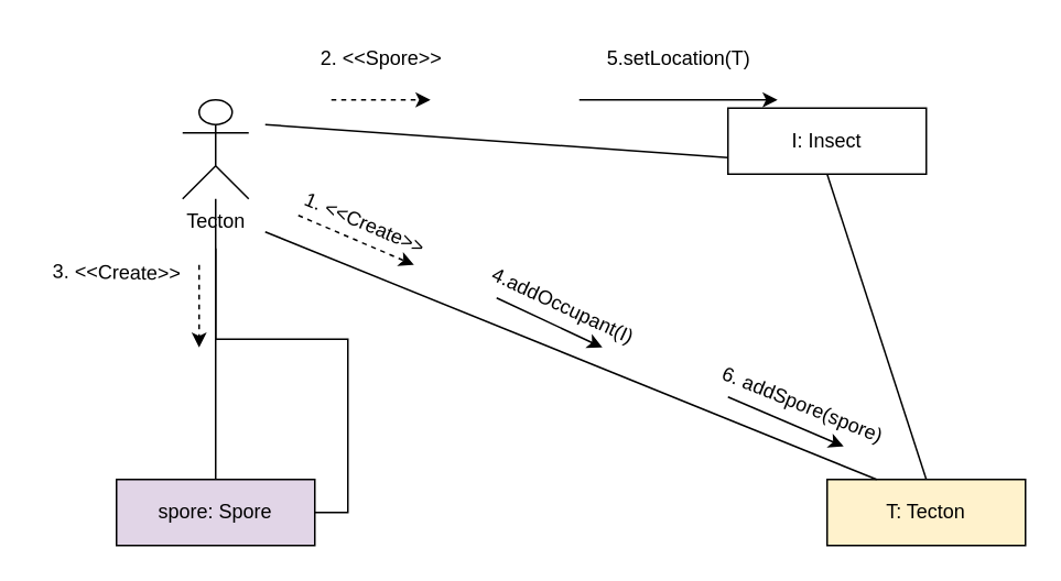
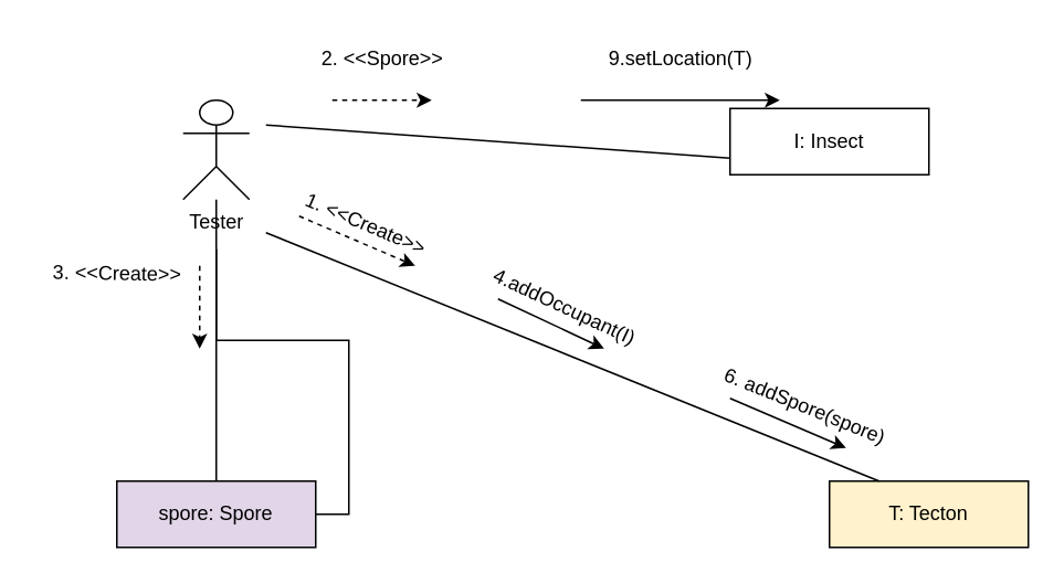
  <mxCell id="0" />
  <mxCell id="1" parent="0" />
  <mxCell id="2" value="&lt;font style=&quot;color: rgb(0, 0, 0);&quot;&gt;T: Tecton&lt;/font&gt;" style="html=1;whiteSpace=wrap;fillColor=#fff2cc;" parent="1" vertex="1"><mxGeometry x="500" y="290" width="120" height="40" as="geometry" /></mxCell>
  <mxCell id="3" value="" style="endArrow=none;html=1;rounded=0;exitX=0.25;exitY=0;exitDx=0;exitDy=0;" parent="1" source="2" edge="1"><mxGeometry width="50" height="50" relative="1" as="geometry"><mxPoint x="440" y="140" as="sourcePoint" /><mxPoint x="160" y="140" as="targetPoint" /></mxGeometry></mxCell>
  <mxCell id="4" value="" style="endArrow=classic;html=1;rounded=0;dashed=1;" parent="1" edge="1"><mxGeometry width="50" height="50" relative="1" as="geometry"><mxPoint x="180" y="130" as="sourcePoint" /><mxPoint x="250" y="160" as="targetPoint" /></mxGeometry></mxCell>
  <mxCell id="5" value="1. &amp;lt;&amp;lt;Create&amp;gt;&amp;gt;" style="text;html=1;align=center;verticalAlign=middle;resizable=0;points=[];autosize=1;strokeColor=none;fillColor=none;rotation=23;" parent="1" vertex="1"><mxGeometry x="170" y="120" width="100" height="30" as="geometry" /></mxCell>
  <mxCell id="6" value="I: Insect" style="html=1;whiteSpace=wrap;" parent="1" vertex="1"><mxGeometry x="440" y="65" width="120" height="40" as="geometry" /></mxCell>
  <mxCell id="7" value="" style="endArrow=none;html=1;rounded=0;exitX=0;exitY=0.75;exitDx=0;exitDy=0;" parent="1" source="6" edge="1"><mxGeometry width="50" height="50" relative="1" as="geometry"><mxPoint x="380" y="130" as="sourcePoint" /><mxPoint x="160" y="75" as="targetPoint" /></mxGeometry></mxCell>
  <mxCell id="8" value="2. &amp;lt;&amp;lt;Spore&amp;gt;&amp;gt;" style="text;html=1;align=center;verticalAlign=middle;resizable=0;points=[];autosize=1;strokeColor=none;fillColor=none;" parent="1" vertex="1"><mxGeometry x="180" y="20" width="100" height="30" as="geometry" /></mxCell>
  <mxCell id="9" value="" style="endArrow=classic;html=1;rounded=0;dashed=1;" parent="1" edge="1"><mxGeometry width="50" height="50" relative="1" as="geometry"><mxPoint x="200" y="60" as="sourcePoint" /><mxPoint x="260" y="60" as="targetPoint" /></mxGeometry></mxCell>
- <mxCell id="10" value="" style="endArrow=none;html=1;rounded=0;entryX=0.5;entryY=1;entryDx=0;entryDy=0;exitX=0.5;exitY=0;exitDx=0;exitDy=0;" parent="1" source="2" target="6" edge="1"><mxGeometry width="50" height="50" relative="1" as="geometry"><mxPoint x="160" y="140" as="sourcePoint" /><mxPoint x="210" y="90" as="targetPoint" /></mxGeometry></mxCell>
  <mxCell id="11" value="" style="endArrow=classic;html=1;rounded=0;" parent="1" edge="1"><mxGeometry width="50" height="50" relative="1" as="geometry"><mxPoint x="300" y="180" as="sourcePoint" /><mxPoint x="364" y="210" as="targetPoint" /></mxGeometry></mxCell>
  <mxCell id="12" value="&lt;span style=&quot;background-color: light-dark(#ffffff, var(--ge-dark-color, #121212));&quot;&gt;4.addOccupant(I)&lt;/span&gt;" style="text;html=1;align=center;verticalAlign=middle;resizable=0;points=[];autosize=1;strokeColor=none;fillColor=none;rotation=25;" parent="1" vertex="1"><mxGeometry x="280" y="170" width="120" height="30" as="geometry" /></mxCell>
  <mxCell id="13" value="" style="endArrow=classic;html=1;rounded=0;" parent="1" edge="1"><mxGeometry width="50" height="50" relative="1" as="geometry"><mxPoint x="350" y="60" as="sourcePoint" /><mxPoint x="470" y="60" as="targetPoint" /></mxGeometry></mxCell>
- <mxCell id="14" value="5.setLocation(T)" style="text;html=1;align=center;verticalAlign=middle;resizable=0;points=[];autosize=1;strokeColor=none;fillColor=none;" parent="1" vertex="1"><mxGeometry x="355" y="20" width="110" height="30" as="geometry" /></mxCell>
- <mxCell id="15" value="Tecton" style="shape=umlActor;verticalLabelPosition=bottom;verticalAlign=top;html=1;" parent="1" vertex="1"><mxGeometry x="110" y="60" width="40" height="60" as="geometry" /></mxCell>
+ <mxCell id="14" value="9.setLocation(T)" style="text;html=1;align=center;verticalAlign=middle;resizable=0;points=[];autosize=1;strokeColor=none;fillColor=none;" parent="1" vertex="1"><mxGeometry x="355" y="20" width="110" height="30" as="geometry" /></mxCell>
+ <mxCell id="15" value="Tester" style="shape=umlActor;verticalLabelPosition=bottom;verticalAlign=top;html=1;" parent="1" vertex="1"><mxGeometry x="110" y="60" width="40" height="60" as="geometry" /></mxCell>
  <mxCell id="16" style="edgeStyle=orthogonalEdgeStyle;rounded=0;orthogonalLoop=1;jettySize=auto;html=1;exitX=1;exitY=0.5;exitDx=0;exitDy=0;endArrow=none;startFill=0;" parent="1" source="17" target="15" edge="1"><mxGeometry relative="1" as="geometry" /></mxCell>
  <mxCell id="17" value="spore: Spore" style="html=1;whiteSpace=wrap;fillColor=#e1d5e7;" parent="1" vertex="1"><mxGeometry x="70" y="290" width="120" height="40" as="geometry" /></mxCell>
  <mxCell id="18" value="" style="endArrow=none;html=1;rounded=0;exitX=0.5;exitY=0;exitDx=0;exitDy=0;" parent="1" source="17" edge="1"><mxGeometry width="50" height="50" relative="1" as="geometry"><mxPoint x="360" y="300" as="sourcePoint" /><mxPoint x="130" y="150" as="targetPoint" /></mxGeometry></mxCell>
  <mxCell id="19" value="3. &amp;lt;&amp;lt;Create&amp;gt;&amp;gt;" style="text;html=1;align=center;verticalAlign=middle;resizable=0;points=[];autosize=1;strokeColor=none;fillColor=none;rotation=1;" parent="1" vertex="1"><mxGeometry x="20" y="150" width="100" height="30" as="geometry" /></mxCell>
  <mxCell id="20" value="" style="endArrow=classic;html=1;rounded=0;dashed=1;" parent="1" edge="1"><mxGeometry width="50" height="50" relative="1" as="geometry"><mxPoint x="120" y="160" as="sourcePoint" /><mxPoint x="120" y="210" as="targetPoint" /></mxGeometry></mxCell>
  <mxCell id="21" value="" style="endArrow=classic;html=1;rounded=0;" parent="1" edge="1"><mxGeometry width="50" height="50" relative="1" as="geometry"><mxPoint x="440" y="240" as="sourcePoint" /><mxPoint x="510" y="270" as="targetPoint" /></mxGeometry></mxCell>
  <mxCell id="22" value="&lt;span&gt;6. addSpore(spore)&lt;/span&gt;" style="text;html=1;align=center;verticalAlign=middle;resizable=0;points=[];autosize=1;strokeColor=none;fillColor=none;rotation=22;" parent="1" vertex="1"><mxGeometry x="420" y="230" width="130" height="30" as="geometry" /></mxCell>
